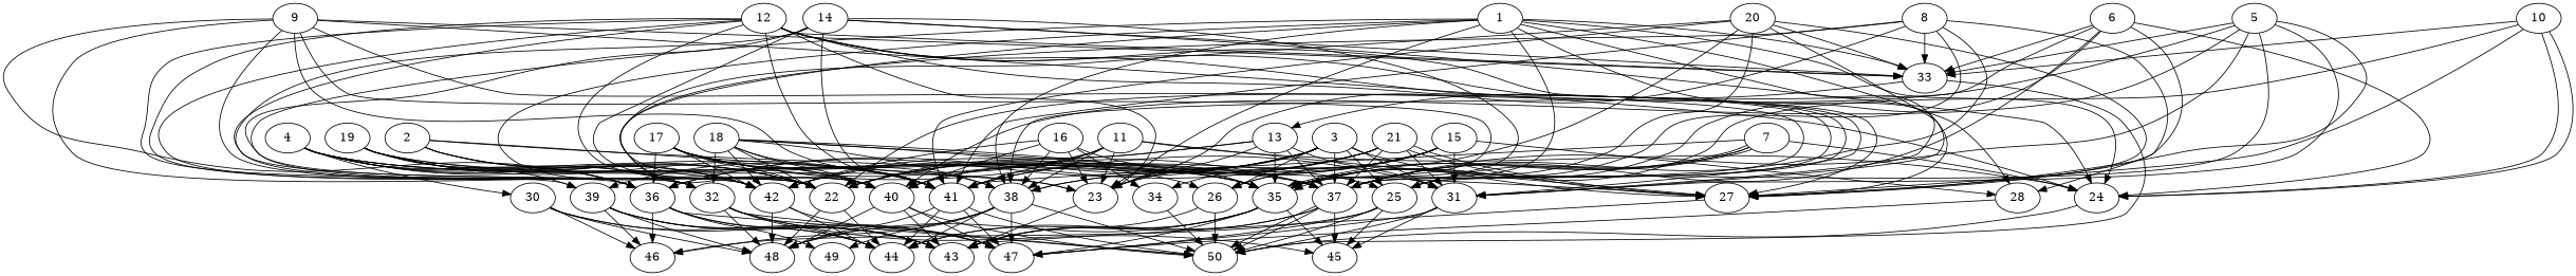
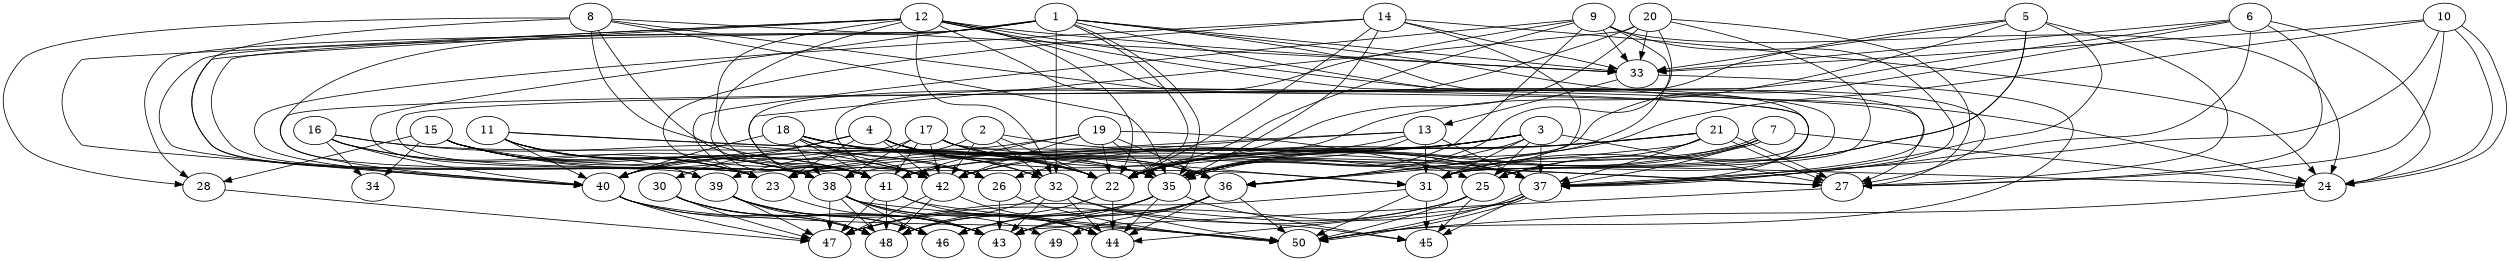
  digraph {
    node [alpha=0.10]
    1 [alpha=0.05 expect_size=20683776]
    22 [expect_size=37777408]
    23 [alpha=0.16 expect_size=5893120]
    24 [alpha=0.17 expect_size=11180032]
    27 [alpha=0.13 expect_size=49605632]
    28 [alpha=0.01 expect_size=8873984]
    31 [alpha=0.18 expect_size=25660416]
    32 [alpha=0.04 expect_size=50982912]
    33 [alpha=0.16 expect_size=27351040]
    35 [alpha=0.01 expect_size=11372544]
    38 [alpha=0.11 expect_size=50845696]
    40 [alpha=0.08 expect_size=11098112]
    44 [alpha=0.14 expect_size=20014080]
    48 [alpha=0.13 expect_size=18406400]
    43 [alpha=0.07 expect_size=29394944]
    50 [alpha=0.08 expect_size=45771776]
    47 [expect_size=40083456]
    45 [alpha=0.04 expect_size=27763712]
    13 [alpha=0.02 expect_size=20480000]
    46 [alpha=0.07 expect_size=28968960]
    49 [expect_size=44137472]
    2 [alpha=0.13 expect_size=41438208]
    42 [alpha=0.03 expect_size=20516864]
    3 [alpha=0.09 expect_size=20823040]
    25 [alpha=0.17 expect_size=10551296]
    26 [alpha=0.07 expect_size=38575104]
    36 [alpha=0.05 expect_size=51355648]
    37 [alpha=0.11 expect_size=19637248]
    4 [alpha=0.15 expect_size=42274816]
    30 [alpha=0.06 expect_size=9560064]
    5 [alpha=0.17 expect_size=47726592]
    6 [alpha=0.15 expect_size=28955648]
    7 [alpha=0.12 expect_size=45498368]
    41 [alpha=0.18 expect_size=25328640]
    8 [alpha=0.16 expect_size=6884352]
    9 [alpha=0.08 expect_size=39669760]
    10 [alpha=0.06 expect_size=8816640]
    11 [expect_size=25186304]
    39 [alpha=0.01 expect_size=52252672]
    12 [alpha=0.06 expect_size=37974016]
    14 [alpha=0.20 expect_size=40630272]
    15 [alpha=0.12 expect_size=28753920]
    34 [alpha=0.03 expect_size=17532928]
    16 [alpha=0.05 expect_size=21695488]
    17 [alpha=0.03 expect_size=9728000]
    18 [alpha=0.11 expect_size=38255616]
    19 [alpha=0.09 expect_size=28108800]
    20 [alpha=0.07 expect_size=45990912]
    21 [alpha=0.11 expect_size=13486080]
    1 -> 22
    1 -> 23
    1 -> 24
    1 -> 27
    1 -> 28
    1 -> 31
    1 -> 32
    1 -> 33
    1 -> 35
    1 -> 38
    1 -> 40
    22 -> 44
    22 -> 48
    23 -> 43
    24 -> 50
    27 -> 43
    28 -> 47
    31 -> 50
    31 -> 47
    31 -> 45
    32 -> 44
    32 -> 48
    32 -> 43
    32 -> 50
    32 -> 45
    33 -> 50
    33 -> 13
    35 -> 44
    35 -> 48
    35 -> 43
    35 -> 47
    35 -> 45
    38 -> 44
    38 -> 48
+   38 -> 43
    38 -> 50
    38 -> 47
    38 -> 46
    38 -> 49
    40 -> 48
    40 -> 43
    40 -> 50
    40 -> 47
    13 -> 22
    13 -> 23
    13 -> 31
    13 -> 35
    13 -> 42
    13 -> 37
    2 -> 22
    2 -> 23
    2 -> 27
    2 -> 32
    2 -> 42
    42 -> 44
    42 -> 48
    42 -> 47
    3 -> 22
    3 -> 23
    3 -> 27
    3 -> 31
    3 -> 40
    3 -> 42
    3 -> 25
    3 -> 26
    3 -> 36
    3 -> 37
    25 -> 50
    25 -> 47
    25 -> 45
    25 -> 46
    26 -> 43
    26 -> 50
    36 -> 44
    36 -> 43
    36 -> 50
    36 -> 46
    36 -> 49
    37 -> 44
    37 -> 43
    37 -> 50
    37 -> 50
    37 -> 45
    4 -> 22
    4 -> 23
    4 -> 32
    4 -> 35
    4 -> 40
    4 -> 42
    4 -> 36
    4 -> 37
    4 -> 30
    30 -> 48
    30 -> 43
    30 -> 47
    30 -> 46
    5 -> 22
    5 -> 27
    5 -> 31
    5 -> 33
    5 -> 40
    5 -> 25
    5 -> 37
    6 -> 24
    6 -> 27
    6 -> 33
    6 -> 35
    6 -> 38
    6 -> 37
    7 -> 24
    7 -> 35
    7 -> 35
    7 -> 25
    7 -> 37
    7 -> 41
    41 -> 44
    41 -> 48
    41 -> 50
    41 -> 47
    8 -> 23
    8 -> 28
    8 -> 33
    8 -> 35
    8 -> 42
    8 -> 37
    8 -> 41
    9 -> 22
    9 -> 24
    9 -> 33
    9 -> 35
    9 -> 42
    9 -> 36
    9 -> 37
    9 -> 41
    10 -> 24
    10 -> 24
    10 -> 27
    10 -> 33
    10 -> 35
+   10 -> 37
    11 -> 23
    11 -> 24
    11 -> 27
    11 -> 38
    11 -> 40
    11 -> 41
    11 -> 39
    39 -> 44
    39 -> 48
    39 -> 43
    39 -> 47
    39 -> 46
    12 -> 22
    12 -> 23
    12 -> 27
    12 -> 31
    12 -> 32
    12 -> 33
    12 -> 40
    12 -> 42
    12 -> 25
    12 -> 37
    12 -> 41
    12 -> 39
    14 -> 22
    14 -> 24
    14 -> 33
    14 -> 35
    14 -> 40
    14 -> 36
    14 -> 41
    15 -> 22
    15 -> 23
    15 -> 28
    15 -> 31
    15 -> 38
    15 -> 26
    15 -> 41
    15 -> 34
-   34 -> 50
    16 -> 23
    16 -> 35
    16 -> 38
    16 -> 40
    16 -> 42
    16 -> 34
    17 -> 22
    17 -> 31
    17 -> 38
    17 -> 40
    17 -> 42
    17 -> 36
    17 -> 37
    17 -> 41
    18 -> 22
    18 -> 32
    18 -> 35
    18 -> 38
    18 -> 40
    18 -> 42
    18 -> 26
    18 -> 37
    18 -> 41
    19 -> 22
    19 -> 35
    19 -> 42
    19 -> 25
    19 -> 36
    19 -> 41
    19 -> 39
    20 -> 22
    20 -> 27
    20 -> 31
    20 -> 33
    20 -> 35
    20 -> 26
    20 -> 41
    21 -> 22
    21 -> 27
    21 -> 27
    21 -> 31
    21 -> 38
    21 -> 36
    21 -> 37
    21 -> 41
  }
